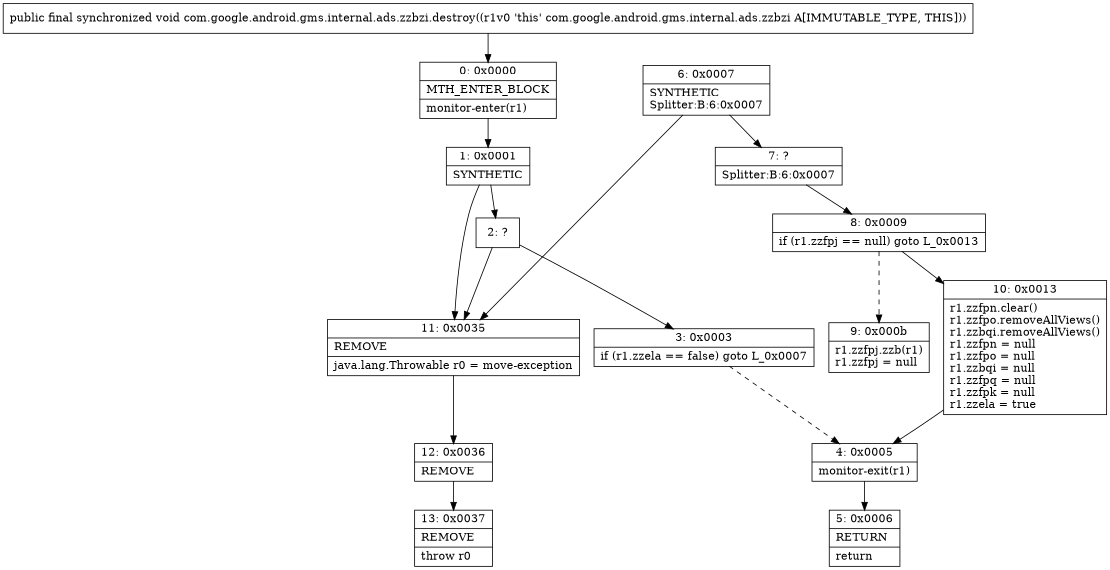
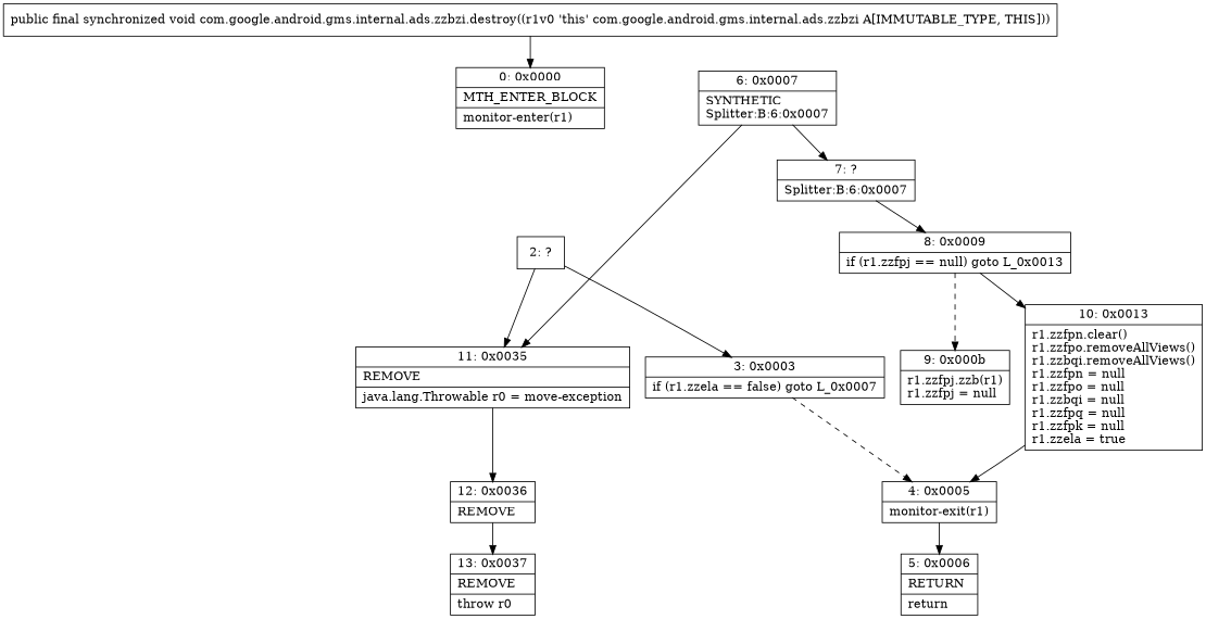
  digraph {
    node [shape=record]
    n1 [label="{0\:\ 0x0000|MTH_ENTER_BLOCK\l|monitor\-enter(r1)\l}"]
-   n2 [label="{1\:\ 0x0001|SYNTHETIC\l}"]
    n3 [label="{2\:\ ?}"]
    n4 [label="{11\:\ 0x0035|REMOVE\l|java.lang.Throwable r0 = move\-exception\l}"]
    n5 [label="{3\:\ 0x0003|if (r1.zzela == false) goto L_0x0007\l}"]
    n6 [label="{12\:\ 0x0036|REMOVE\l}"]
    n7 [label="{4\:\ 0x0005|monitor\-exit(r1)\l}"]
    n8 [label="{5\:\ 0x0006|RETURN\l|return\l}"]
    n9 [label="{6\:\ 0x0007|SYNTHETIC\lSplitter:B:6:0x0007\l}"]
    n10 [label="{7\:\ ?|Splitter:B:6:0x0007\l}"]
    n11 [label="{8\:\ 0x0009|if (r1.zzfpj == null) goto L_0x0013\l}"]
    n12 [label="{9\:\ 0x000b|r1.zzfpj.zzb(r1)\lr1.zzfpj = null\l}"]
    n13 [label="{10\:\ 0x0013|r1.zzfpn.clear()\lr1.zzfpo.removeAllViews()\lr1.zzbqi.removeAllViews()\lr1.zzfpn = null\lr1.zzfpo = null\lr1.zzbqi = null\lr1.zzfpq = null\lr1.zzfpk = null\lr1.zzela = true\l}"]
    n14 [label="{13\:\ 0x0037|REMOVE\l|throw r0\l}"]
    n15 [label="{public final synchronized void com.google.android.gms.internal.ads.zzbzi.destroy((r1v0 'this' com.google.android.gms.internal.ads.zzbzi A[IMMUTABLE_TYPE, THIS])) }"]
-   n1 -> n2
-   n2 -> n3
-   n2 -> n4
    n3 -> n4
    n3 -> n5
    n4 -> n6
    n5 -> n7 [style=dashed]
    n6 -> n14
    n7 -> n8
    n9 -> n4
    n9 -> n10
    n10 -> n11
    n11 -> n12 [style=dashed]
    n11 -> n13
    n13 -> n7
    n15 -> n1
  }
